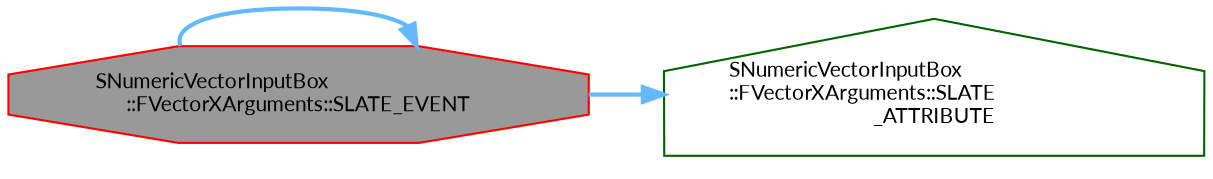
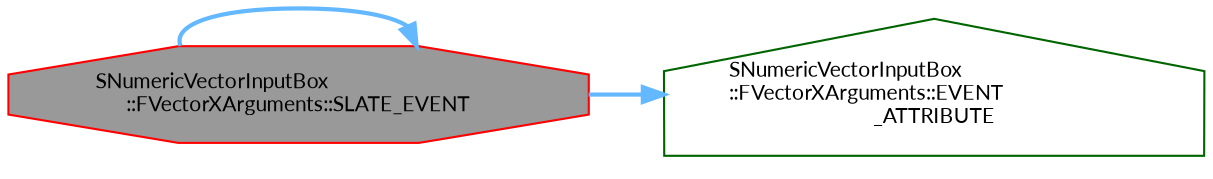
  digraph {
    rankdir=LR
    fontname=Lato
    node [fontname=Lato fontsize=10 style=filled]
    edge [color=steelblue1 fontname=Lato fontsize=10 labelfontname=Helvetica labelfontsize=10 style=bold]
    n1 [color=red fillcolor=grey60 fontcolor=black height=0.2 label="SNumericVectorInputBox\l::FVectorXArguments::SLATE_EVENT" shape=octagon width=0.4]
-   n2 [color=darkgreen fillcolor=white height=0.2 label="SNumericVectorInputBox\l::FVectorXArguments::SLATE\l_ATTRIBUTE" shape=house width=0.4]
+   n2 [color=darkgreen fillcolor=white height=0.2 label="SNumericVectorInputBox\l::FVectorXArguments::EVENT\l_ATTRIBUTE" shape=house width=0.4]
    n1 -> n1
    n1 -> n2
  }
